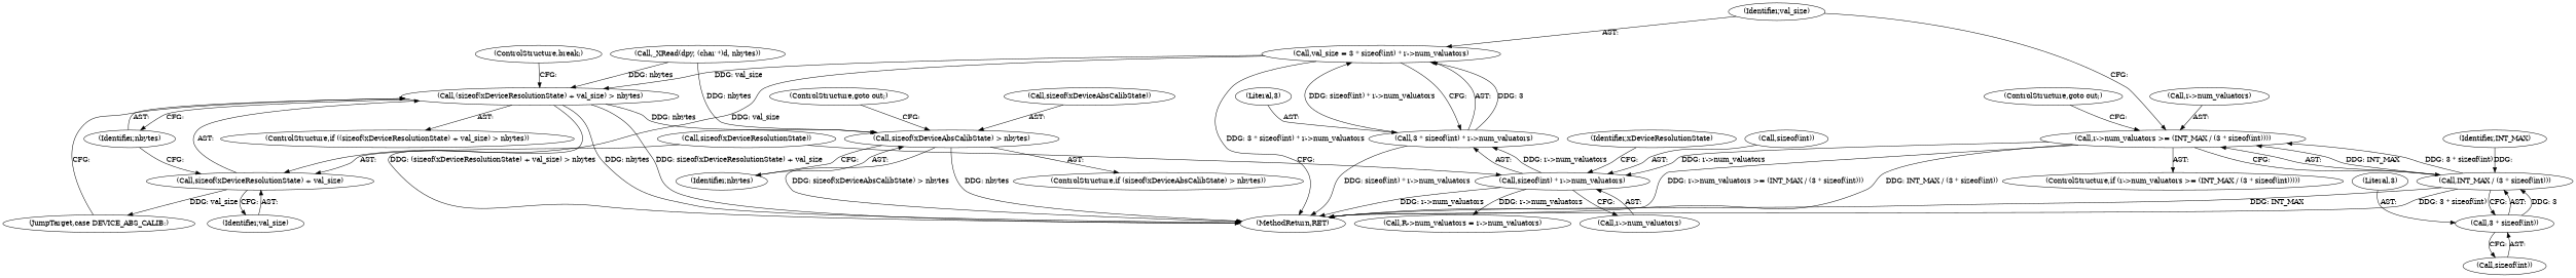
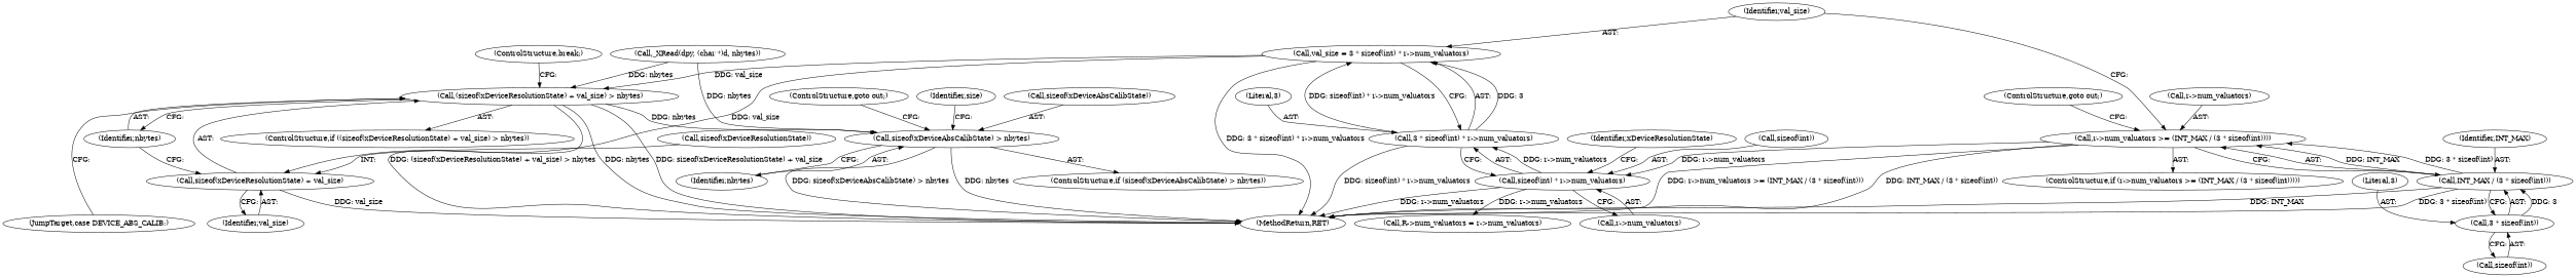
  digraph {
    n1 [label="(Call,val_size = 3 * sizeof(int) * r->num_valuators)"]
    n2 [label="(Call,3 * sizeof(int) * r->num_valuators)"]
    n3 [label="(Call,(sizeof(xDeviceResolutionState) + val_size) > nbytes)"]
    n4 [label="(Call,sizeof(xDeviceResolutionState) + val_size)"]
    n5 [label="(MethodReturn,RET)"]
    n6 [label="(Call,sizeof(int) * r->num_valuators)"]
    n7 [label="(Call,sizeof(xDeviceAbsCalibState) > nbytes)"]
    n8 [label="(ControlStructure,if ((sizeof(xDeviceResolutionState) + val_size) > nbytes))"]
    n9 [label="(Identifier,nbytes)"]
    n10 [label="(Identifier,val_size)"]
    n11 [label="(Call,R->num_valuators = r->num_valuators)"]
    n12 [label="(Call,r->num_valuators)"]
    n13 [label="(Call,r->num_valuators >= (INT_MAX / (3 * sizeof(int))))"]
    n14 [label="(Call,INT_MAX / (3 * sizeof(int)))"]
    n15 [label="(ControlStructure,if (r->num_valuators >= (INT_MAX / (3 * sizeof(int)))))"]
    n16 [label="(Call,3 * sizeof(int))"]
    n17 [label="(Call,sizeof(int))"]
    n18 [label="(ControlStructure,if (sizeof(xDeviceAbsCalibState) > nbytes))"]
    n19 [label="(Identifier,nbytes)"]
    n20 [label="(ControlStructure,goto out;)"]
    n21 [label="(Literal,3)"]
    n22 [label="(ControlStructure,break;)"]
    n23 [label="(JumpTarget,case DEVICE_ABS_CALIB:)"]
    n24 [label="(ControlStructure,goto out;)"]
    n25 [label="(Literal,3)"]
    n26 [label="(Identifier,xDeviceResolutionState)"]
    n27 [label="(Call,_XRead(dpy, (char *)d, nbytes))"]
    n28 [label="(Call,sizeof(xDeviceResolutionState))"]
+   n29 [label="(Identifier,size)"]
    n30 [label="(Call,sizeof(int))"]
    n31 [label="(Identifier,val_size)"]
    n32 [label="(Call,r->num_valuators)"]
    n33 [label="(Call,sizeof(xDeviceAbsCalibState))"]
    n34 [label="(Identifier,INT_MAX)"]
    n1 -> n2 [label="CFG: "]
    n1 -> n3 [label="DDG: val_size"]
    n1 -> n4 [label="DDG: val_size"]
    n1 -> n5 [label="DDG: 3 * sizeof(int) * r->num_valuators"]
    n2 -> n1 [label="AST: "]
    n2 -> n1 [label="DDG: 3"]
    n2 -> n1 [label="DDG: sizeof(int) * r->num_valuators"]
    n2 -> n5 [label="DDG: sizeof(int) * r->num_valuators"]
-   n28 -> n6 [label="CFG: "]
+   n2 -> n6 [label="CFG: "]
    n3 -> n5 [label="DDG: sizeof(xDeviceResolutionState) + val_size"]
    n3 -> n5 [label="DDG: (sizeof(xDeviceResolutionState) + val_size) > nbytes"]
    n3 -> n5 [label="DDG: nbytes"]
    n3 -> n7 [label="DDG: nbytes"]
    n3 -> n8 [label="AST: "]
    n3 -> n9 [label="CFG: "]
    n4 -> n3 [label="AST: "]
-   n4 -> n23 [label="DDG: val_size"]
+   n4 -> n5 [label="DDG: val_size"]
    n4 -> n10 [label="CFG: "]
    n6 -> n2 [label="AST: "]
    n6 -> n2 [label="DDG: r->num_valuators"]
    n6 -> n5 [label="DDG: r->num_valuators"]
    n6 -> n11 [label="DDG: r->num_valuators"]
    n6 -> n12 [label="CFG: "]
    n7 -> n5 [label="DDG: sizeof(xDeviceAbsCalibState) > nbytes"]
    n7 -> n5 [label="DDG: nbytes"]
    n7 -> n18 [label="AST: "]
    n7 -> n19 [label="CFG: "]
    n9 -> n3 [label="AST: "]
    n9 -> n4 [label="CFG: "]
    n10 -> n4 [label="AST: "]
    n12 -> n6 [label="AST: "]
    n13 -> n5 [label="DDG: INT_MAX / (3 * sizeof(int))"]
    n13 -> n5 [label="DDG: r->num_valuators >= (INT_MAX / (3 * sizeof(int)))"]
    n13 -> n6 [label="DDG: r->num_valuators"]
    n13 -> n14 [label="CFG: "]
    n13 -> n15 [label="AST: "]
    n14 -> n5 [label="DDG: INT_MAX"]
    n14 -> n5 [label="DDG: 3 * sizeof(int)"]
    n14 -> n13 [label="AST: "]
    n14 -> n13 [label="DDG: INT_MAX"]
    n14 -> n13 [label="DDG: 3 * sizeof(int)"]
    n14 -> n16 [label="CFG: "]
    n16 -> n14 [label="AST: "]
    n16 -> n14 [label="DDG: 3"]
    n16 -> n17 [label="CFG: "]
    n17 -> n16 [label="AST: "]
    n19 -> n7 [label="AST: "]
    n20 -> n7 [label="CFG: "]
    n21 -> n2 [label="AST: "]
    n22 -> n3 [label="CFG: "]
    n23 -> n3 [label="CFG: "]
    n24 -> n13 [label="CFG: "]
    n25 -> n16 [label="AST: "]
    n26 -> n6 [label="CFG: "]
    n27 -> n3 [label="DDG: nbytes"]
    n27 -> n7 [label="DDG: nbytes"]
-   n28 -> n4 [label="AST: "]
+   n28 -> n4 [label="INT: "]
+   n29 -> n7 [label="CFG: "]
    n30 -> n6 [label="AST: "]
    n31 -> n1 [label="AST: "]
    n31 -> n13 [label="CFG: "]
    n32 -> n13 [label="AST: "]
    n33 -> n7 [label="AST: "]
-   n34 -> n14 [label="DDG: "]
+   n34 -> n14 [label="AST: "]
  }
